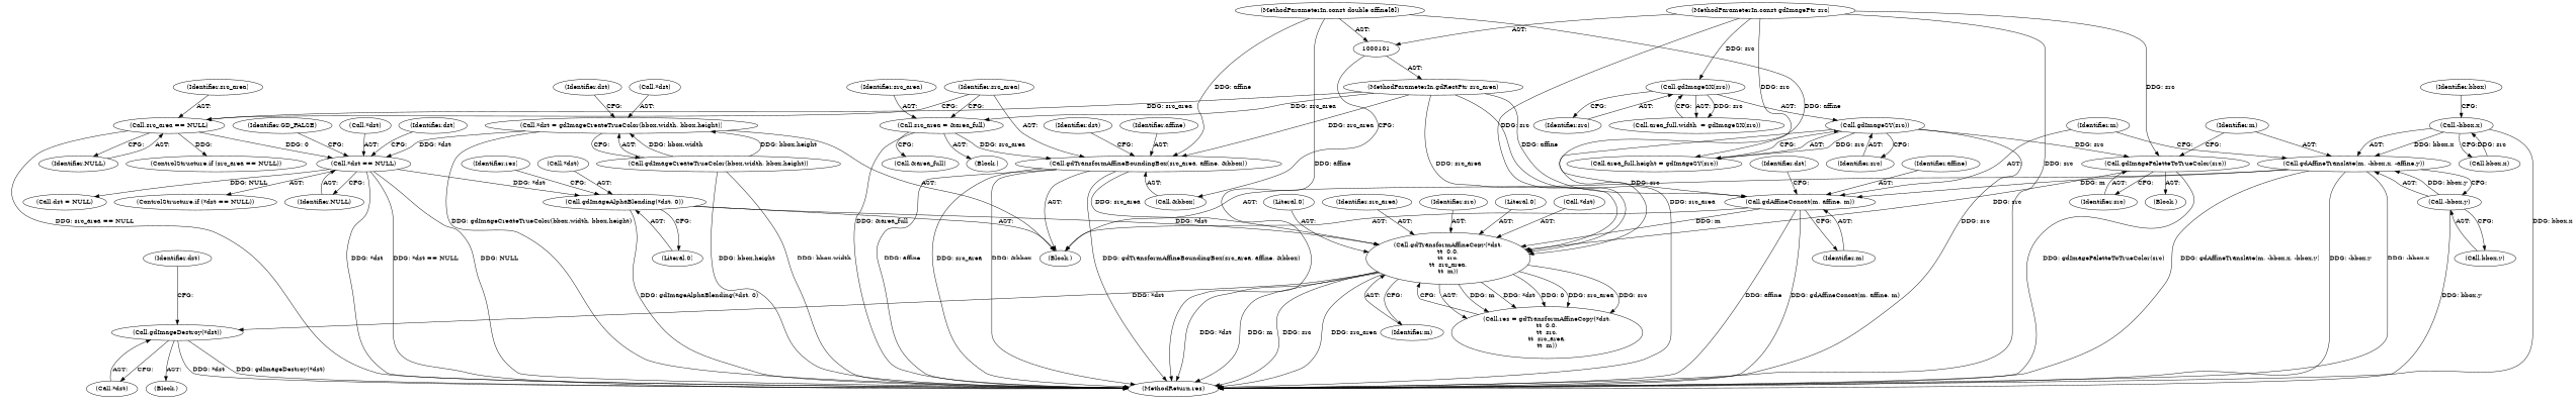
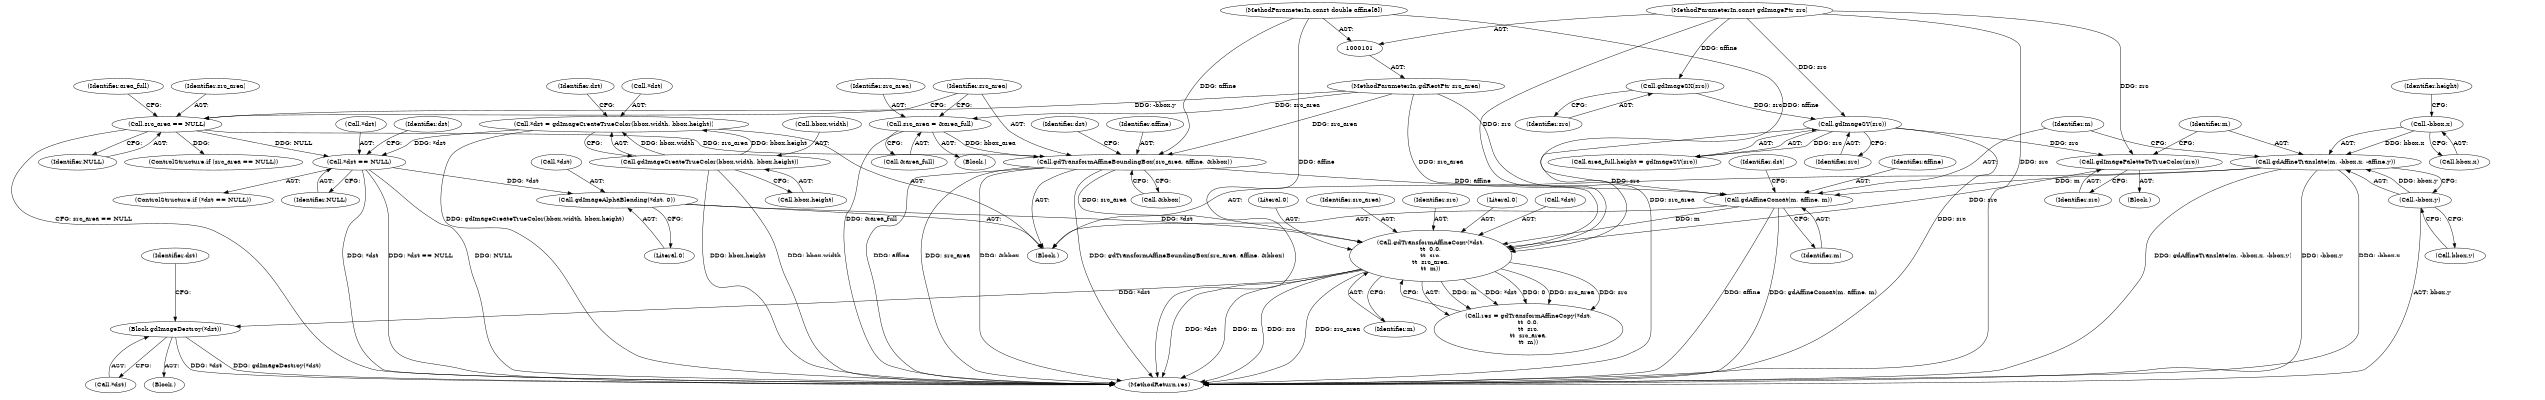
  digraph {
-   n1 [label="(Call,gdImageDestroy(*dst))"]
+   n1 [label="(Block,gdImageDestroy(*dst))"]
    n2 [label="(MethodReturn,res)"]
    n3 [label="(Call,*dst)"]
    n4 [label="(Block,)"]
    n5 [label="(Call,gdTransformAffineCopy(*dst,\n\t\t  0,0,\n\t\t  src,\n\t\t  src_area,\n\t\t  m))"]
    n6 [label="(Call,res = gdTransformAffineCopy(*dst,\n\t\t  0,0,\n\t\t  src,\n\t\t  src_area,\n\t\t  m))"]
    n7 [label="(Identifier,m)"]
    n8 [label="(Call,gdImageAlphaBlending(*dst, 0))"]
    n9 [label="(Literal,0)"]
    n10 [label="(Block,)"]
    n11 [label="(Call,*dst == NULL)"]
-   n12 [label="(Call,dst = NULL)"]
    n13 [label="(ControlStructure,if (*dst == NULL))"]
    n14 [label="(Identifier,NULL)"]
    n15 [label="(Call,*dst = gdImageCreateTrueColor(bbox.width, bbox.height))"]
    n16 [label="(Call,gdImageCreateTrueColor(bbox.width, bbox.height))"]
+   n17 [label="(Call,bbox.height)"]
    n18 [label="(Call,src_area == NULL)"]
    n19 [label="(Call,gdTransformAffineBoundingBox(src_area, affine, &bbox))"]
    n20 [label="(ControlStructure,if (src_area == NULL))"]
    n21 [label="(Identifier,NULL)"]
    n22 [label="(Call,gdAffineConcat(m, affine, m))"]
    n23 [label="(Call,&bbox)"]
    n24 [label="(MethodParameterIn,gdRectPtr src_area)"]
    n25 [label="(Call,src_area = &area_full)"]
    n26 [label="(Call,&area_full)"]
    n27 [label="(Block,)"]
    1000101
    n29 [label="(Call,gdImagePaletteToTrueColor(src))"]
    n30 [label="(Identifier,src)"]
    n31 [label="(Block,)"]
    n32 [label="(Call,gdImageSY(src))"]
    n33 [label="(Identifier,src)"]
    n34 [label="(Call,area_full.height = gdImageSY(src))"]
    n35 [label="(Call,gdImageSX(src))"]
-   n36 [label="(Call,area_full.width  = gdImageSX(src))"]
    n37 [label="(Identifier,src)"]
    n38 [label="(MethodParameterIn,const gdImagePtr src)"]
    n39 [label="(Identifier,m)"]
    n40 [label="(MethodParameterIn,const double affine[6])"]
    n41 [label="(Call,gdAffineTranslate(m, -bbox.x, -affine.y))"]
    n42 [label="(Call,-bbox.y)"]
    n43 [label="(Call,bbox.y)"]
    n44 [label="(Call,-bbox.x)"]
    n45 [label="(Call,bbox.x)"]
    n46 [label="(Identifier,src_area)"]
-   n47 [label="(Identifier,res)"]
+   n48 [label="(Call,bbox.width)"]
    n49 [label="(Identifier,affine)"]
    n50 [label="(Call,*dst)"]
    n51 [label="(Identifier,src_area)"]
    n52 [label="(Identifier,m)"]
    n53 [label="(Identifier,src_area)"]
    n54 [label="(Identifier,src)"]
    n55 [label="(Identifier,src_area)"]
    n56 [label="(Identifier,m)"]
-   n57 [label="(Identifier,GD_FALSE)"]
+   n58 [label="(Identifier,area_full)"]
    n59 [label="(Call,*dst)"]
    n60 [label="(Identifier,dst)"]
    n61 [label="(Literal,0)"]
    n62 [label="(Identifier,dst)"]
    n63 [label="(Call,*dst)"]
    n64 [label="(Call,*dst)"]
-   n65 [label="(Identifier,bbox)"]
+   n65 [label="(Identifier,height)"]
    n66 [label="(Identifier,dst)"]
    n67 [label="(Literal,0)"]
    n68 [label="(Identifier,dst)"]
    n69 [label="(Identifier,dst)"]
    n70 [label="(Identifier,affine)"]
    n1 -> n2 [label="DDG: gdImageDestroy(*dst)"]
    n1 -> n2 [label="DDG: *dst"]
    n1 -> n3 [label="CFG: "]
    n1 -> n4 [label="AST: "]
    n3 -> n1 [label="AST: "]
    n5 -> n1 [label="DDG: *dst"]
    n5 -> n2 [label="DDG: src_area"]
    n5 -> n2 [label="DDG: *dst"]
    n5 -> n2 [label="DDG: m"]
    n5 -> n2 [label="DDG: src"]
    n5 -> n6 [label="AST: "]
    n5 -> n6 [label="DDG: m"]
    n5 -> n6 [label="DDG: *dst"]
    n5 -> n6 [label="DDG: 0"]
    n5 -> n6 [label="DDG: src_area"]
    n5 -> n6 [label="DDG: src"]
    n5 -> n7 [label="CFG: "]
    n6 -> n5 [label="CFG: "]
    n7 -> n5 [label="AST: "]
-   n8 -> n2 [label="DDG: gdImageAlphaBlending(*dst, 0)"]
    n8 -> n5 [label="DDG: *dst"]
    n8 -> n9 [label="CFG: "]
    n8 -> n10 [label="AST: "]
    n9 -> n8 [label="AST: "]
    n11 -> n2 [label="DDG: *dst"]
    n11 -> n2 [label="DDG: *dst == NULL"]
    n11 -> n2 [label="DDG: NULL"]
    n11 -> n8 [label="DDG: *dst"]
-   n11 -> n12 [label="DDG: NULL"]
    n11 -> n13 [label="AST: "]
    n11 -> n14 [label="CFG: "]
    n14 -> n11 [label="AST: "]
    n15 -> n2 [label="DDG: gdImageCreateTrueColor(bbox.width, bbox.height)"]
    n15 -> n10 [label="AST: "]
    n15 -> n11 [label="DDG: *dst"]
    n15 -> n16 [label="CFG: "]
    n16 -> n2 [label="DDG: bbox.width"]
    n16 -> n2 [label="DDG: bbox.height"]
    n16 -> n15 [label="AST: "]
    n16 -> n15 [label="DDG: bbox.width"]
    n16 -> n15 [label="DDG: bbox.height"]
-   n18 -> n2 [label="DDG: src_area == NULL"]
-   n18 -> n11 [label="DDG: 0"]
+   n16 -> n17 [label="CFG: "]
+   n17 -> n16 [label="AST: "]
+   n18 -> n2 [label="CFG: src_area == NULL"]
+   n18 -> n11 [label="DDG: NULL"]
+   n18 -> n19 [label="DDG: src_area"]
    n18 -> n20 [label="DDG: "]
    n18 -> n21 [label="CFG: "]
    n19 -> n2 [label="DDG: gdTransformAffineBoundingBox(src_area, affine, &bbox)"]
    n19 -> n2 [label="DDG: affine"]
    n19 -> n2 [label="DDG: src_area"]
    n19 -> n2 [label="DDG: &bbox"]
    n19 -> n5 [label="DDG: src_area"]
    n19 -> n10 [label="AST: "]
-   n24 -> n22 [label="DDG: affine"]
-   1000101 -> n23 [label="CFG: "]
+   n19 -> n22 [label="DDG: affine"]
+   n19 -> n23 [label="CFG: "]
    n21 -> n18 [label="AST: "]
    n22 -> n2 [label="DDG: gdAffineConcat(m, affine, m)"]
    n22 -> n2 [label="DDG: affine"]
    n22 -> n5 [label="DDG: m"]
    n22 -> n10 [label="AST: "]
    n22 -> n39 [label="CFG: "]
-   n23 -> n19 [label="AST: "]
+   n23 -> n19 [label="CFG: "]
    n24 -> n2 [label="DDG: src_area"]
    n24 -> n5 [label="DDG: src_area"]
-   n24 -> n18 [label="DDG: src_area"]
+   n24 -> n18 [label="DDG: -bbox.y"]
    n24 -> n19 [label="DDG: src_area"]
    n24 -> n25 [label="DDG: src_area"]
    n25 -> n2 [label="DDG: &area_full"]
-   n25 -> n19 [label="DDG: src_area"]
+   n25 -> n19 [label="DDG: bbox_area"]
    n25 -> n26 [label="CFG: "]
    n25 -> n27 [label="AST: "]
+   n26 -> n25 [label="AST: "]
    1000101 -> n24 [label="AST: "]
-   n29 -> n2 [label="DDG: gdImagePaletteToTrueColor(src)"]
    n29 -> n5 [label="DDG: src"]
    n29 -> n30 [label="CFG: "]
    n29 -> n31 [label="AST: "]
    n30 -> n29 [label="AST: "]
    n32 -> n2 [label="DDG: src"]
    n32 -> n5 [label="DDG: src"]
    n32 -> n29 [label="DDG: src"]
    n32 -> n33 [label="CFG: "]
    n32 -> n34 [label="AST: "]
    n32 -> n34 [label="DDG: src"]
    n33 -> n32 [label="AST: "]
-   n34 -> n32 [label="CFG: "]
-   n35 -> n32 [label="AST: "]
-   n35 -> n36 [label="AST: "]
-   n35 -> n36 [label="DDG: src"]
+   n34 -> n32 [label="AST: "]
+   n35 -> n32 [label="DDG: src"]
    n35 -> n37 [label="CFG: "]
-   n36 -> n35 [label="CFG: "]
    n37 -> n35 [label="AST: "]
    n38 -> n2 [label="DDG: src"]
    n38 -> n5 [label="DDG: src"]
    n38 -> 1000101 [label="AST: "]
    n38 -> n29 [label="DDG: src"]
-   n38 -> n34 [label="DDG: src"]
-   n38 -> n35 [label="DDG: src"]
+   n38 -> n32 [label="DDG: src"]
+   n38 -> n35 [label="DDG: affine"]
    n39 -> n22 [label="AST: "]
    n40 -> n2 [label="DDG: affine"]
    n40 -> n19 [label="DDG: affine"]
    n40 -> n22 [label="DDG: affine"]
    n40 -> 1000101 [label="AST: "]
    n41 -> n2 [label="DDG: -bbox.y"]
    n41 -> n2 [label="DDG: -bbox.x"]
    n41 -> n2 [label="DDG: gdAffineTranslate(m, -bbox.x, -bbox.y)"]
    n41 -> n10 [label="AST: "]
    n41 -> n22 [label="DDG: m"]
    n41 -> n42 [label="CFG: "]
-   n42 -> n2 [label="DDG: bbox.y"]
+   n42 -> n2 [label="AST: bbox.y"]
    n42 -> n41 [label="AST: "]
    n42 -> n41 [label="DDG: bbox.y"]
    n42 -> n43 [label="CFG: "]
-   n43 -> n42 [label="AST: "]
-   n44 -> n2 [label="DDG: bbox.x"]
+   n43 -> n42 [label="CFG: "]
    n44 -> n41 [label="AST: "]
    n44 -> n41 [label="DDG: bbox.x"]
    n44 -> n45 [label="CFG: "]
-   n45 -> n44 [label="DDG: src"]
+   n45 -> n44 [label="AST: "]
    n46 -> n25 [label="AST: "]
-   n47 -> n8 [label="CFG: "]
+   n48 -> n16 [label="AST: "]
    n49 -> n22 [label="AST: "]
    n50 -> n8 [label="AST: "]
    n51 -> n18 [label="CFG: "]
    n51 -> n19 [label="AST: "]
    n51 -> n25 [label="CFG: "]
    n52 -> n29 [label="CFG: "]
    n52 -> n41 [label="AST: "]
    n53 -> n5 [label="AST: "]
    n54 -> n5 [label="AST: "]
    n55 -> n18 [label="AST: "]
    n56 -> n22 [label="AST: "]
    n56 -> n41 [label="CFG: "]
-   n57 -> n11 [label="CFG: "]
+   n58 -> n18 [label="CFG: "]
    n59 -> n15 [label="AST: "]
    n60 -> n1 [label="CFG: "]
    n61 -> n5 [label="AST: "]
    n62 -> n15 [label="CFG: "]
    n63 -> n5 [label="AST: "]
    n64 -> n11 [label="AST: "]
    n65 -> n44 [label="CFG: "]
    n66 -> n11 [label="CFG: "]
    n67 -> n5 [label="AST: "]
    n68 -> n19 [label="CFG: "]
    n69 -> n22 [label="CFG: "]
    n70 -> n19 [label="AST: "]
  }
